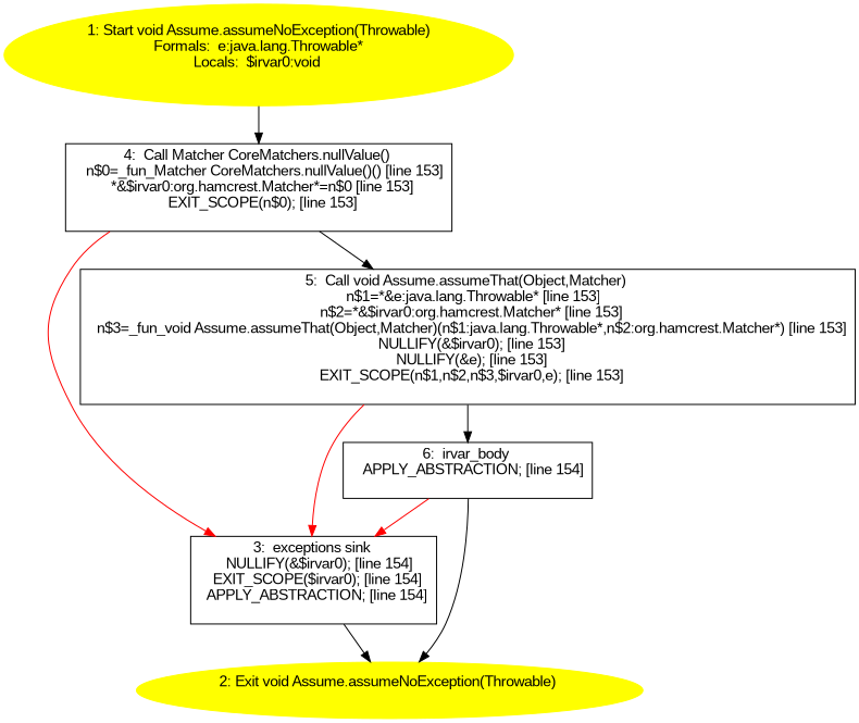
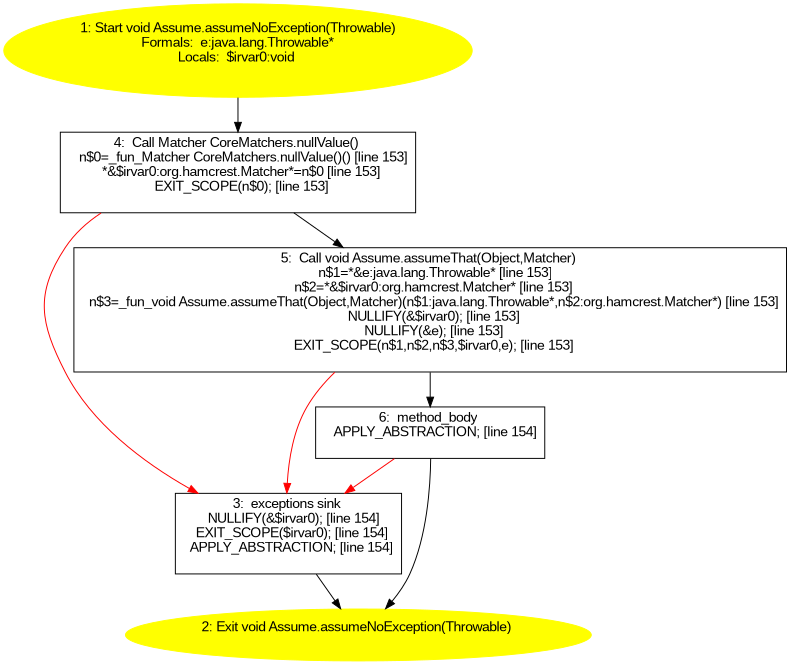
  digraph {
    fontname="Liberation Sans"
    node [fontname="Liberation Sans" shape=box]
    edge [fontname="Liberation Sans"]
    n1 [color=yellow label="1: Start void Assume.assumeNoException(Throwable)\nFormals:  e:java.lang.Throwable*\nLocals:  $irvar0:void \n  " style=filled shape=""]
    n2 [label="4:  Call Matcher CoreMatchers.nullValue() \n   n$0=_fun_Matcher CoreMatchers.nullValue()() [line 153]\n  *&$irvar0:org.hamcrest.Matcher*=n$0 [line 153]\n  EXIT_SCOPE(n$0); [line 153]\n "]
    n3 [label="3:  exceptions sink \n   NULLIFY(&$irvar0); [line 154]\n  EXIT_SCOPE($irvar0); [line 154]\n  APPLY_ABSTRACTION; [line 154]\n "]
    n4 [label="5:  Call void Assume.assumeThat(Object,Matcher) \n   n$1=*&e:java.lang.Throwable* [line 153]\n  n$2=*&$irvar0:org.hamcrest.Matcher* [line 153]\n  n$3=_fun_void Assume.assumeThat(Object,Matcher)(n$1:java.lang.Throwable*,n$2:org.hamcrest.Matcher*) [line 153]\n  NULLIFY(&$irvar0); [line 153]\n  NULLIFY(&e); [line 153]\n  EXIT_SCOPE(n$1,n$2,n$3,$irvar0,e); [line 153]\n "]
    n5 [color=yellow label="2: Exit void Assume.assumeNoException(Throwable) \n  " style=filled shape=""]
-   n6 [label="6:  irvar_body \n   APPLY_ABSTRACTION; [line 154]\n "]
+   n6 [label="6:  method_body \n   APPLY_ABSTRACTION; [line 154]\n "]
    n1 -> n2
    n2 -> n3 [color=red]
    n2 -> n4
    n3 -> n5
    n4 -> n3 [color=red]
    n4 -> n6
    n6 -> n3 [color=red]
    n6 -> n5
  }
